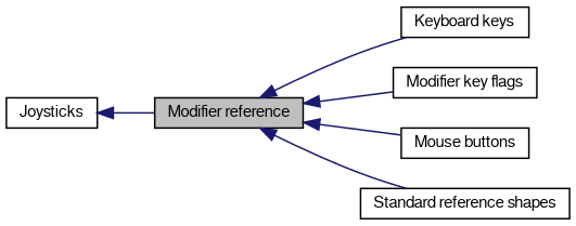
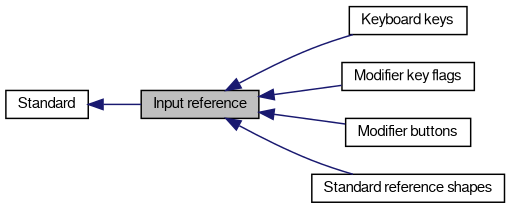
  digraph {
    rankdir=LR
    node [color=black fontname=FreeSans fontsize=10 shape=record]
    edge [color=midnightblue dir=back fontname=FreeSans fontsize=8 labelfontname=FreeSans labelfontsize=8 shape=plaintext style=solid]
    n1 [height=0.2 label="Keyboard keys" width=0.4]
    n2 [height=0.2 label="Modifier key flags" width=0.4]
-   n3 [height=0.2 label="Mouse buttons" width=0.4]
+   n3 [height=0.2 label="Modifier buttons" width=0.4]
    n4 [height=0.2 label="Standard reference shapes" width=0.4]
-   n5 [height=0.2 label=Joysticks width=0.4]
-   n6 [fillcolor=grey75 fontcolor=black height=0.2 label="Modifier reference" style=filled width=0.4]
+   n5 [height=0.2 label=Standard width=0.4]
+   n6 [fillcolor=grey75 fontcolor=black height=0.2 label="Input reference" style=filled width=0.4]
    n5 -> n6
    n6 -> n1
    n6 -> n2
    n6 -> n3
    n6 -> n4
  }
